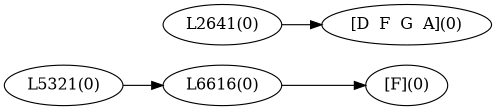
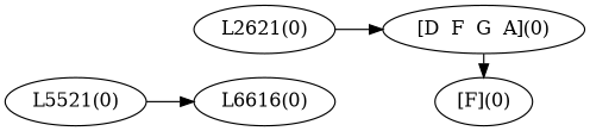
  digraph {
    rankdir=LR
-   "L2621(0)" [label="L2641(0)"]
+   "L2621(0)"
    n2 [label="L6616(0)"]
-   "L5321(0)"
+   "L5321(0)" [label="L5521(0)"]
    "[D  F  G  A](0)"
    "[F](0)"
    subgraph sub_1 {
      rank=same
      "L2621(0)"
      n2
    }
    subgraph sub_2 {
      rank=min
      "L5321(0)"
    }
    subgraph sub_3 {
      rank=max
      "[D  F  G  A](0)"
      "[F](0)"
    }
    "L2621(0)" -> "[D  F  G  A](0)"
-   n2 -> "[F](0)"
+   "[D  F  G  A](0)" -> "[F](0)"
    "L5321(0)" -> n2
  }
